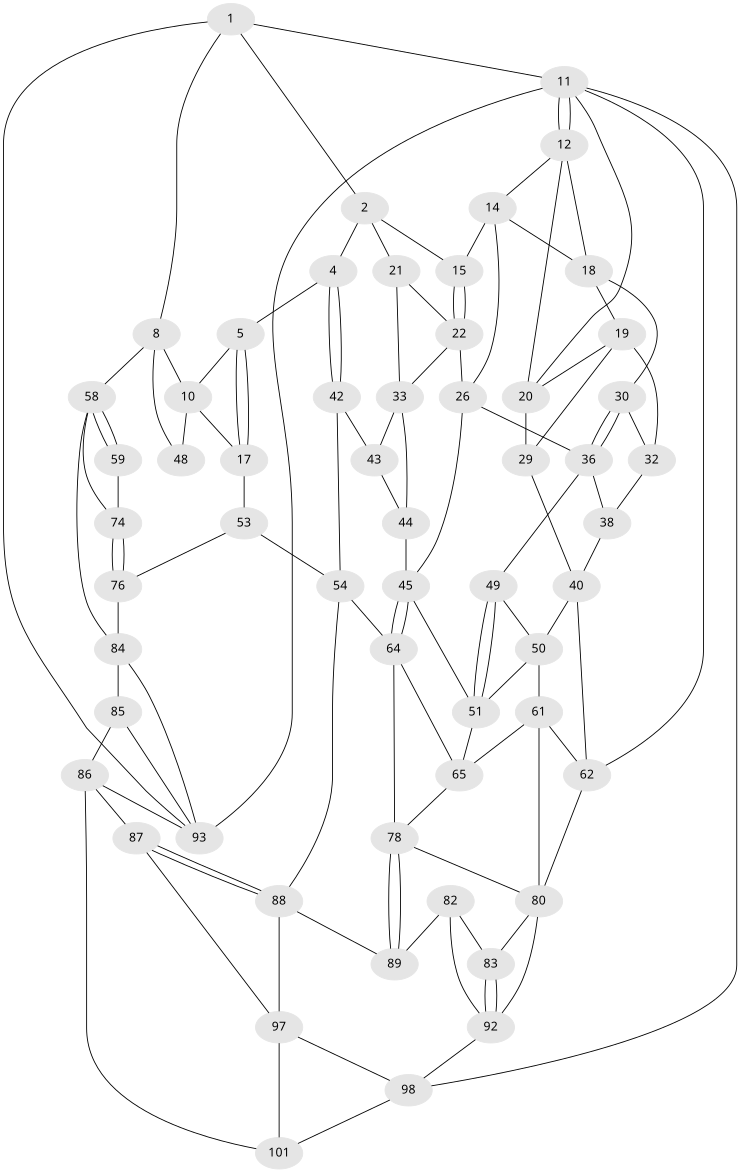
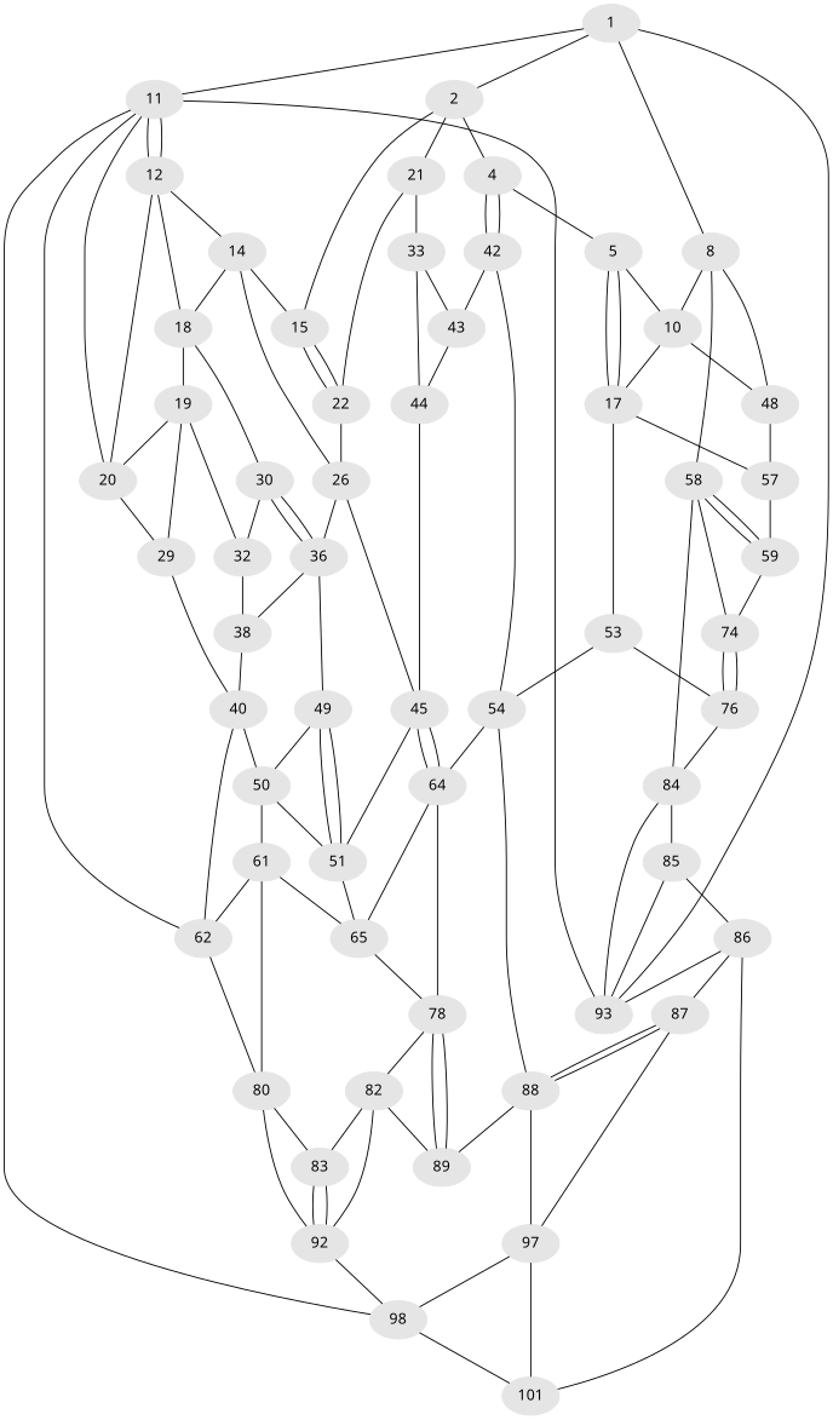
  graph {
    fontname="Noto Sans"
    node [color=gray90 fontname="Noto Sans" style=filled]
    edge [fontname="Noto Sans"]
    1 [super="+7"]
    2 [super="+3"]
    8 [super="+9"]
    11 [super="+67"]
    93 [super="+94"]
    4
    15
    21
    10 [super="+16"]
    48 [super="+56"]
    58 [super="+73"]
    12 [super="+13"]
    20 [super="+27"]
    62 [super="+66"]
    98 [super="+102"]
    5 [super="+6"]
    42 [super="+55"]
    22 [super="+25"]
    33 [super="+34"]
    17 [super="+52"]
    43 [super="+47"]
    54 [super="+70"]
    53
+   57
    59 [super="+72"]
    74 [super="+75"]
    84 [super="+95"]
    14 [super="+23"]
    18 [super="+24"]
    29
    80 [super="+81"]
    101
    26 [super="+35"]
    19 [super="+28"]
    30 [super="+31"]
    36 [super="+37"]
    45 [super="+46"]
    76 [super="+77"]
    32 [super="+39"]
    40 [super="+41"]
    38
    44
    49
    51 [super="+63"]
    64 [super="+71"]
    50 [super="+60"]
    61 [super="+69"]
    88 [super="+91"]
    65 [super="+68"]
    78 [super="+79"]
    89
    97 [super="+99"]
    85
    83
    92 [super="+96"]
    82 [super="+90"]
    86 [super="+100"]
    87
    1 -- 2
    1 -- 8
    1 -- 11
    1 -- 93
    2 -- 4
    2 -- 15
    2 -- 21
    8 -- 10
    8 -- 48
    8 -- 58
    11 -- 93
    11 -- 12
    11 -- 12
    11 -- 20
    11 -- 62
    11 -- 98
    4 -- 5
    4 -- 42
    4 -- 42
    15 -- 22
    15 -- 22
    21 -- 22
    21 -- 33
    10 -- 48
    10 -- 17
+   48 -- 57
    58 -- 59
    58 -- 59
    58 -- 74
    58 -- 84
    12 -- 20
    12 -- 14
    12 -- 18
    20 -- 29
    62 -- 80
    98 -- 101
    5 -- 10
    5 -- 17
    5 -- 17
    42 -- 43 [weight=2]
    42 -- 54
-   22 -- 33
    22 -- 26
    33 -- 43
    33 -- 44
    17 -- 53
+   17 -- 57
    43 -- 44
    54 -- 64
    54 -- 88
    53 -- 54
    53 -- 76
+   57 -- 59
    59 -- 74
    74 -- 76 [weight=2]
    74 -- 76
    84 -- 93
    84 -- 85
    14 -- 15
    14 -- 18
    14 -- 26
    18 -- 19
    18 -- 30
    29 -- 40
    80 -- 83
    80 -- 92
    26 -- 36
    26 -- 45
    19 -- 20
    19 -- 29
    19 -- 32
    30 -- 36
    30 -- 36
    30 -- 32 [weight=2]
    36 -- 38
    36 -- 49
    45 -- 51
    45 -- 64
    45 -- 64
    76 -- 84
    32 -- 38
    40 -- 62
    40 -- 50
    38 -- 40
    44 -- 45
    49 -- 51
    49 -- 51
    49 -- 50
    51 -- 65
    64 -- 65
    64 -- 78
    50 -- 51
    50 -- 61
    61 -- 62
    61 -- 80
    61 -- 65
    88 -- 89
    88 -- 97
    65 -- 78
    78 -- 89
    78 -- 89
-   78 -- 80
+   78 -- 82
    97 -- 98
    97 -- 101
    85 -- 93
    85 -- 86
    83 -- 92
    83 -- 92
    92 -- 98
    82 -- 89
    82 -- 83
    82 -- 92
    86 -- 93
    86 -- 101
    86 -- 87
    87 -- 88
    87 -- 88
    87 -- 97
  }
